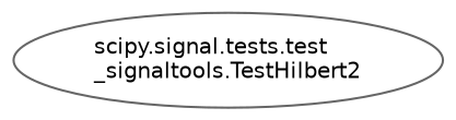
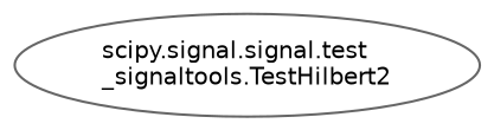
  digraph {
    rankdir=LR
-   n1 [color=grey40 fillcolor=white fontname=Helvetica fontsize=10 height=0.2 label="scipy.signal.tests.test\l_signaltools.TestHilbert2" shape=ellipse style=filled width=0.4]
+   n1 [color=grey40 fillcolor=white fontname=Helvetica fontsize=10 height=0.2 label="scipy.signal.signal.test\l_signaltools.TestHilbert2" shape=ellipse style=filled width=0.4]
  }
